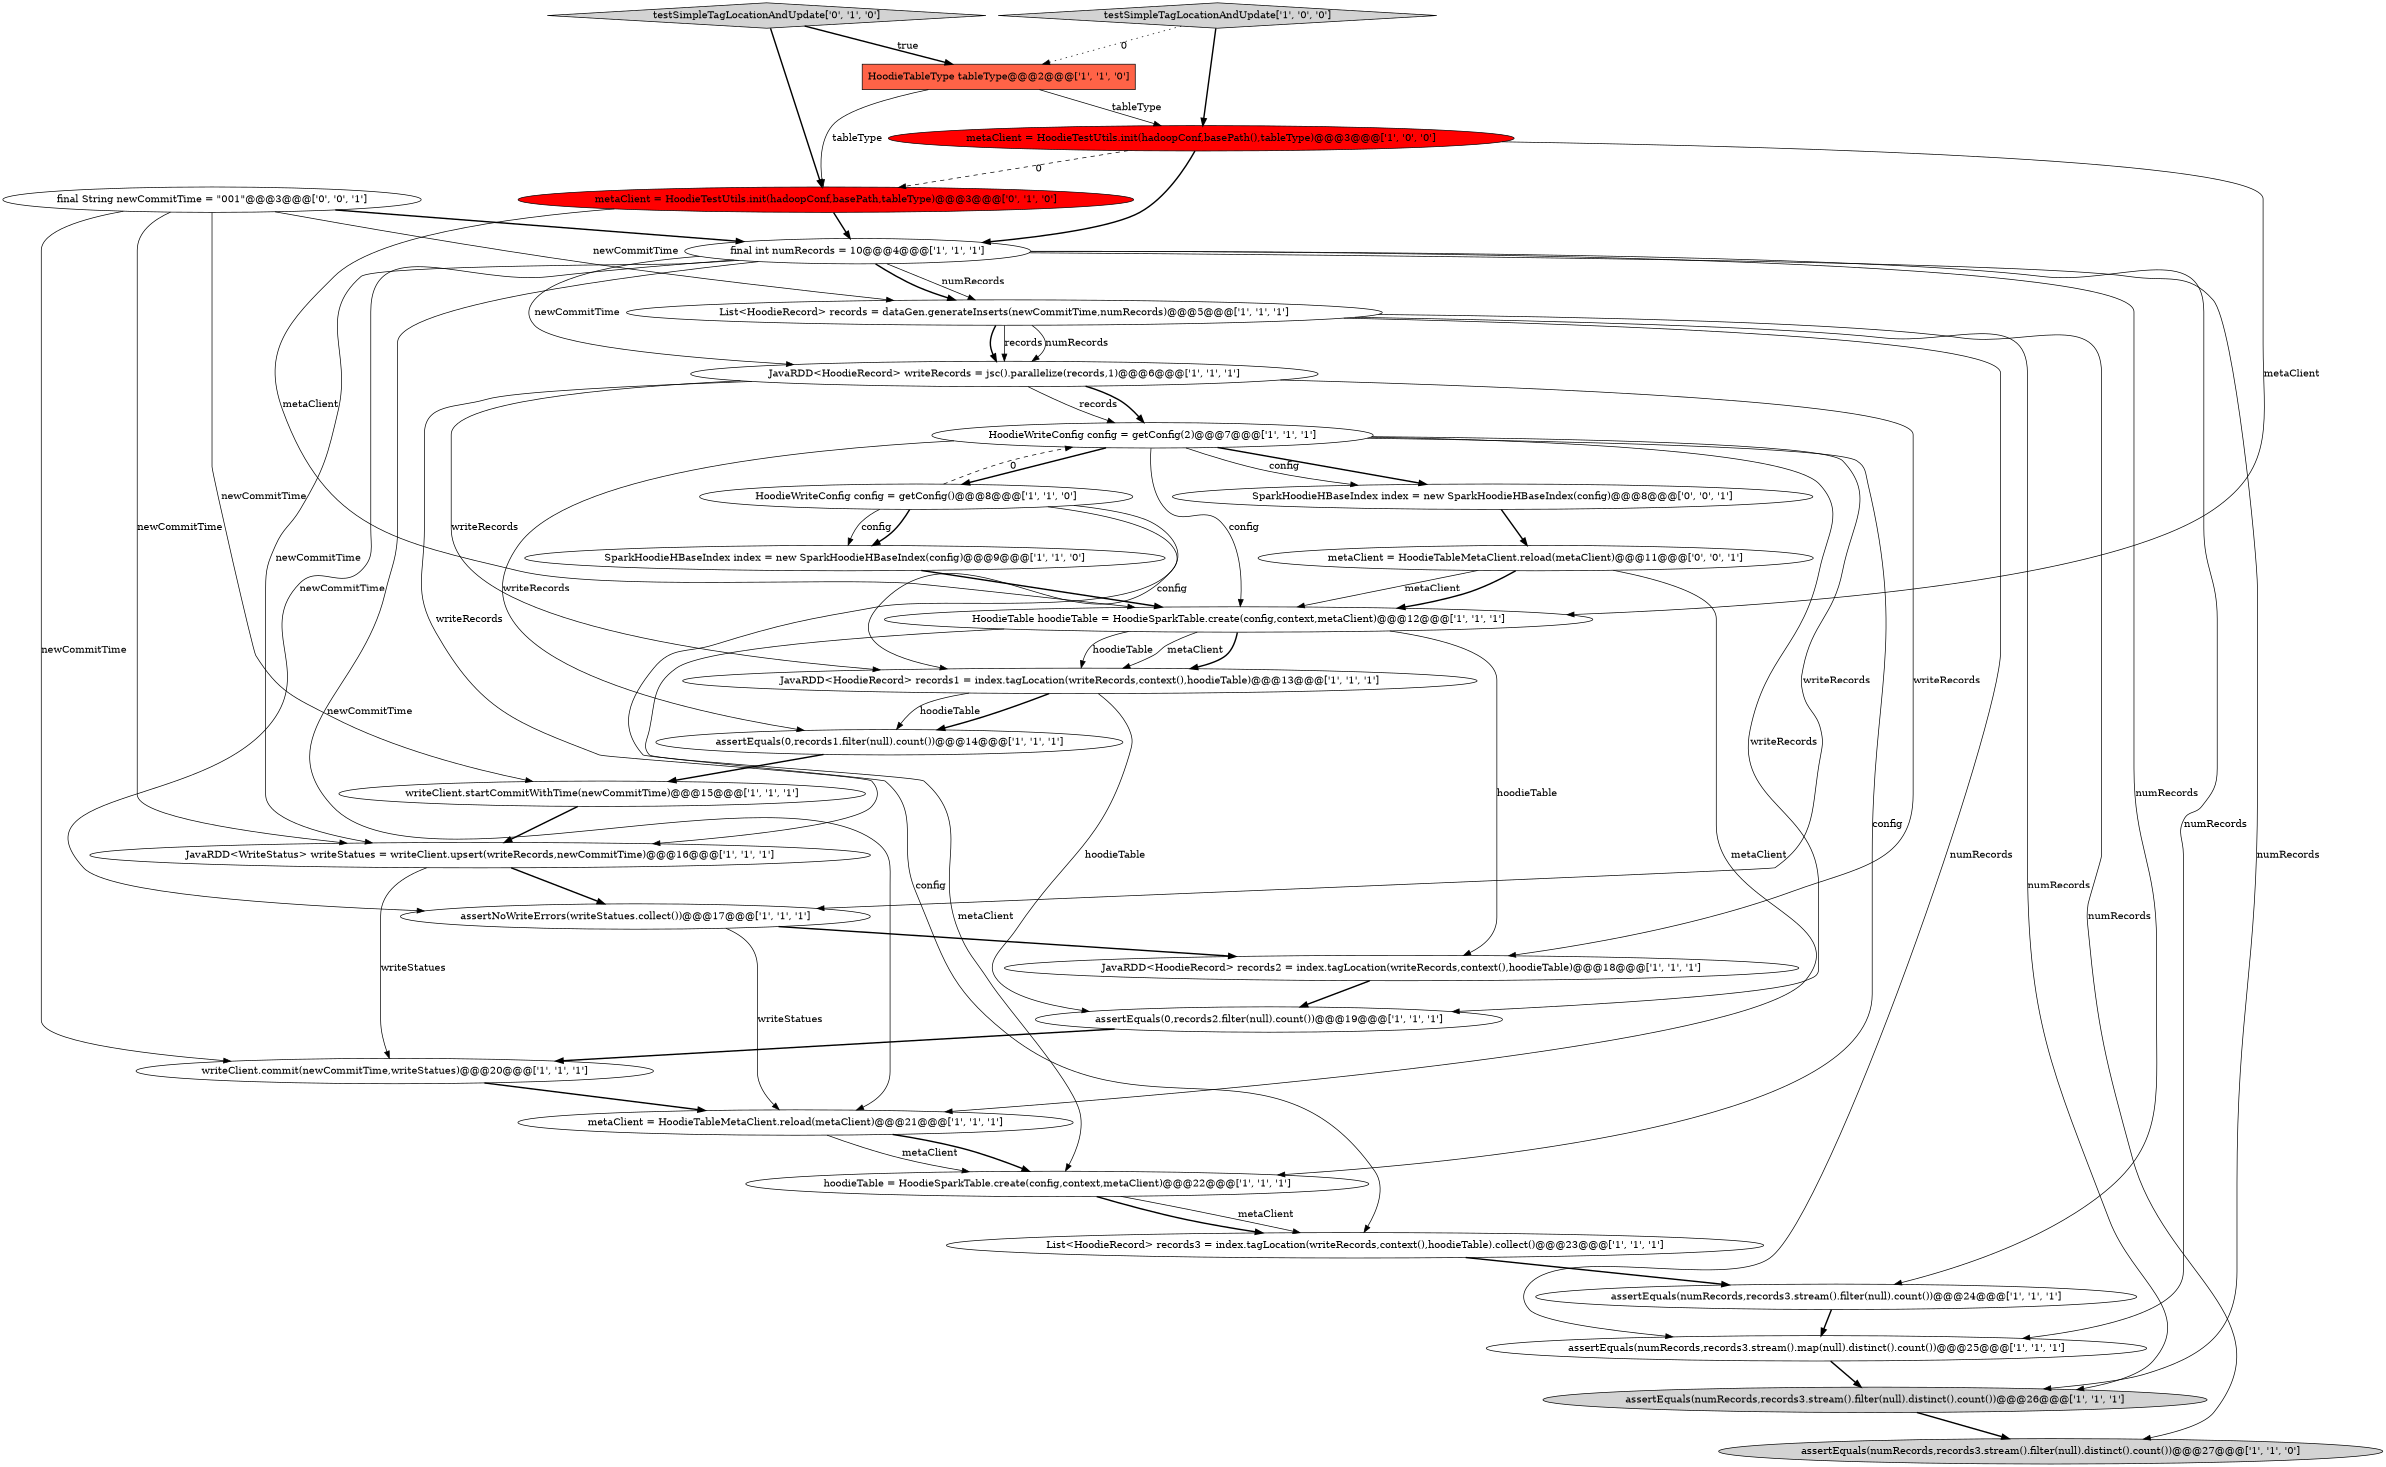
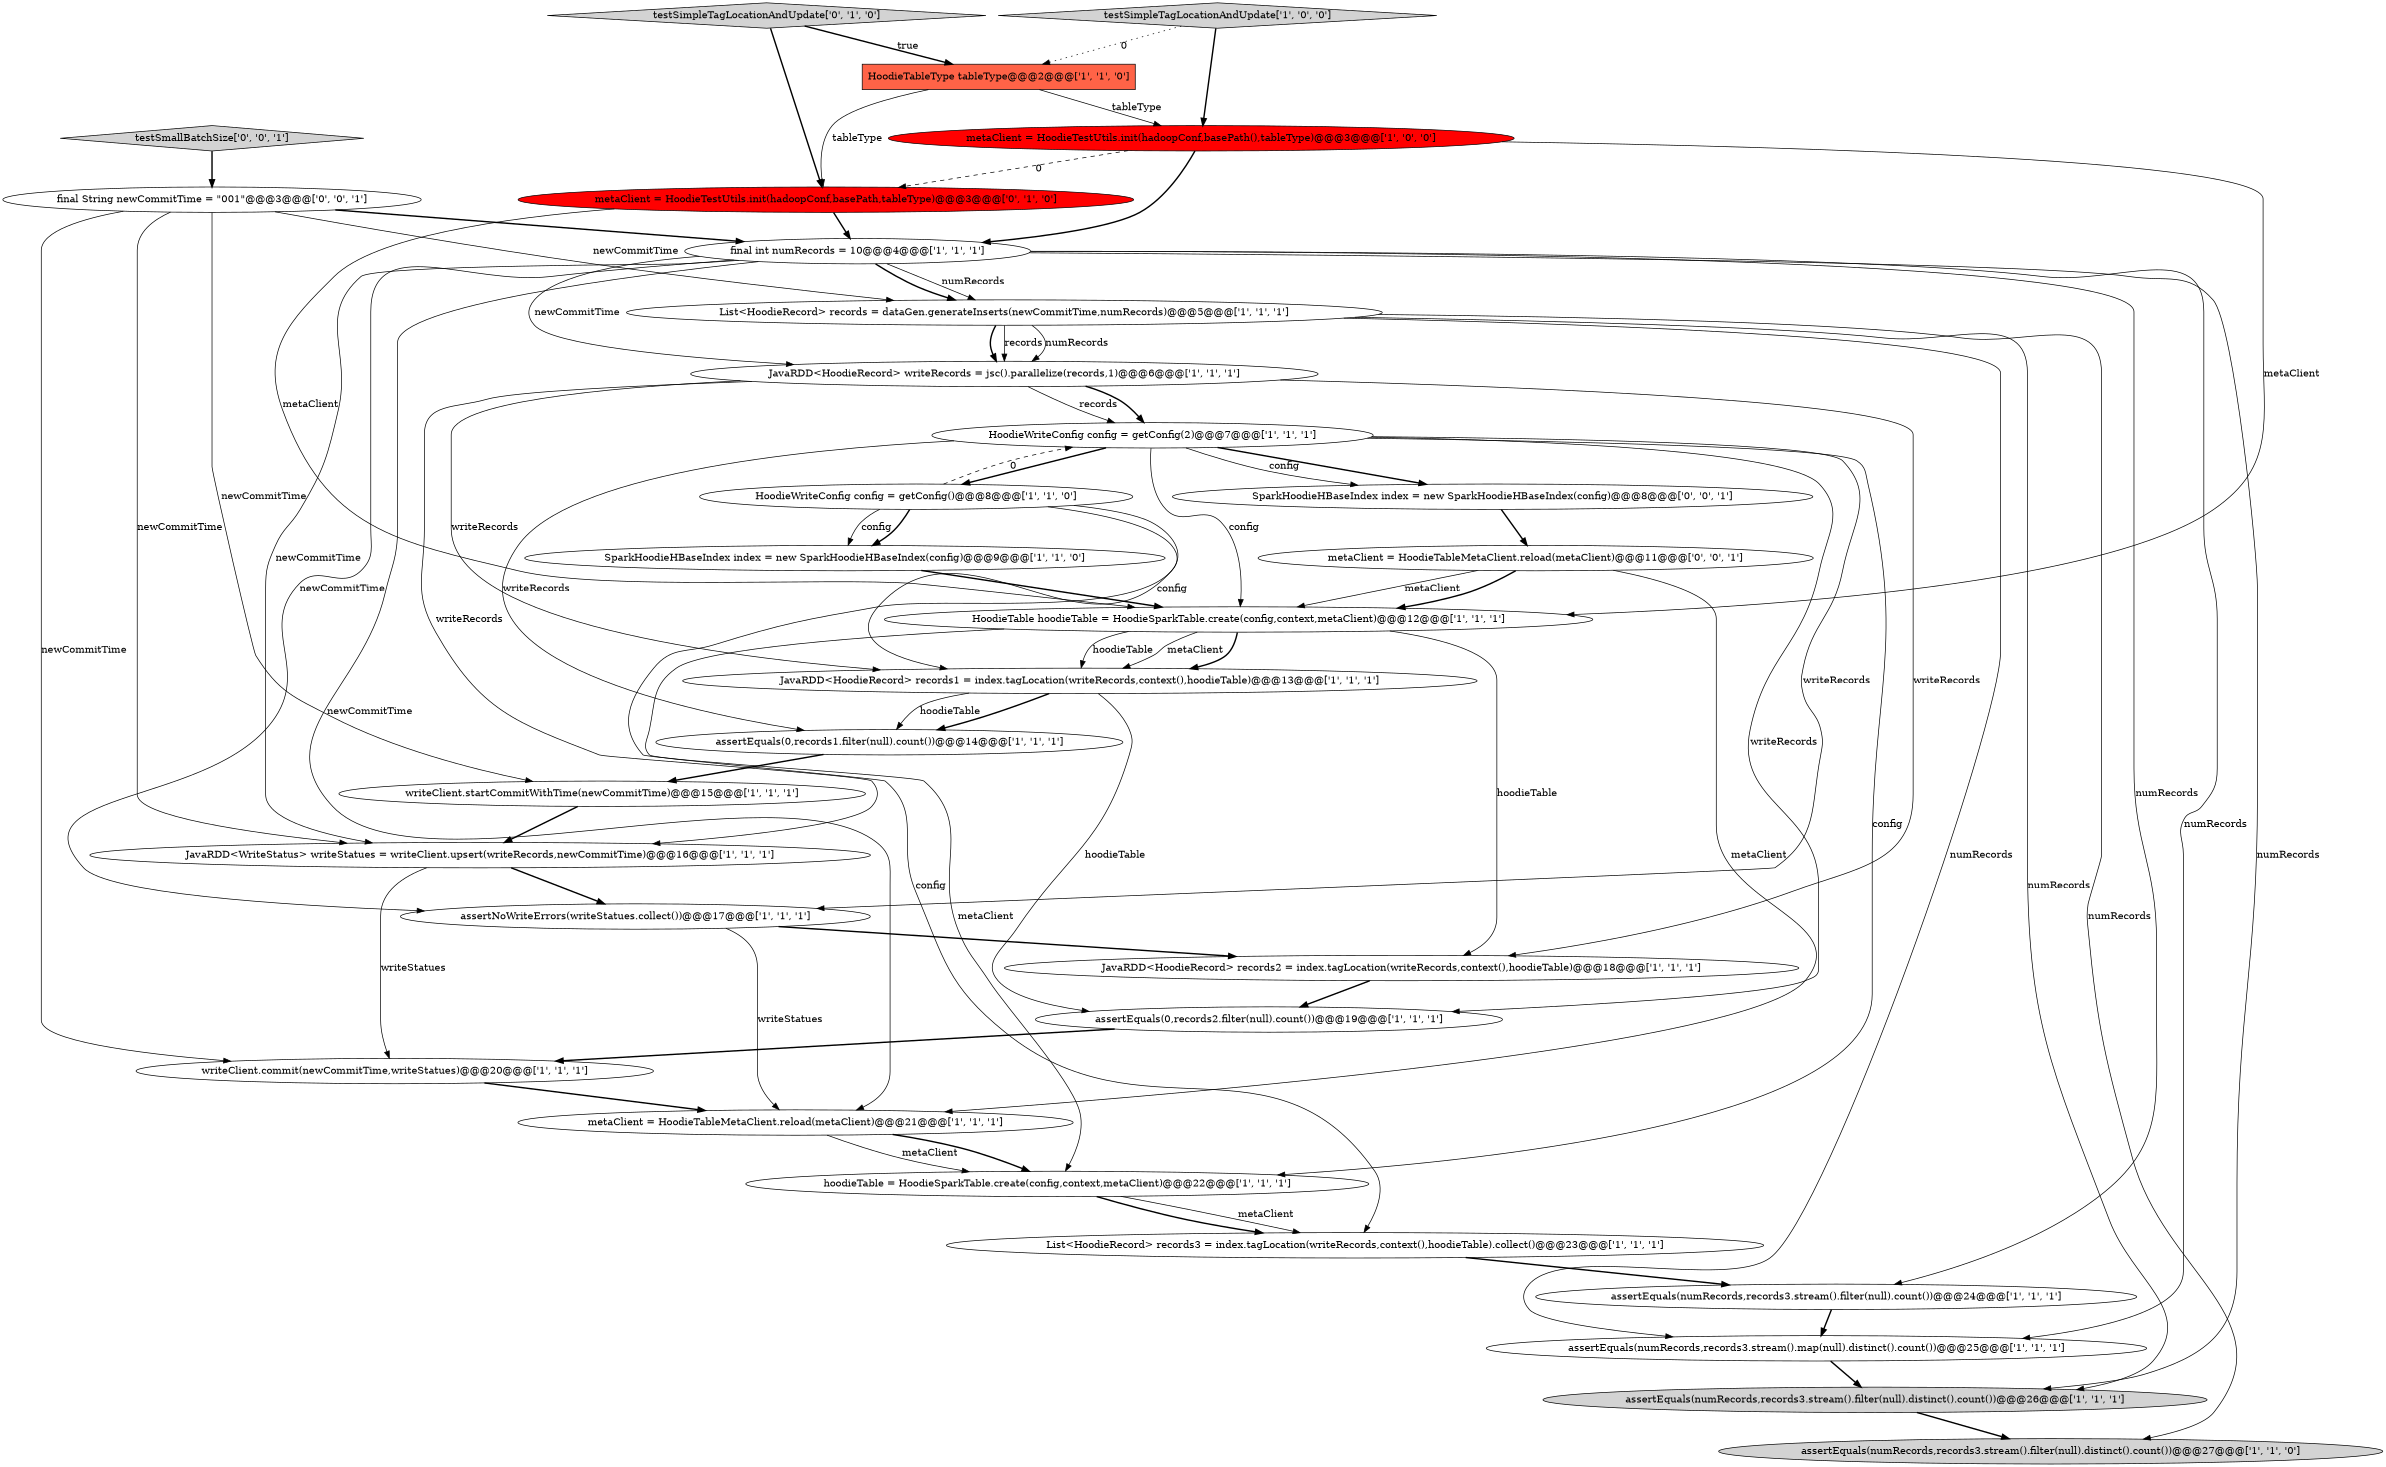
  digraph {
    node [fillcolor=white shape=ellipse style=filled]
    edge [style=solid]
    n1 [label="metaClient = HoodieTableMetaClient.reload(metaClient)@@@21@@@['1', '1', '1']"]
    n2 [label="hoodieTable = HoodieSparkTable.create(config,context,metaClient)@@@22@@@['1', '1', '1']"]
    n3 [label="List<HoodieRecord> records3 = index.tagLocation(writeRecords,context(),hoodieTable).collect()@@@23@@@['1', '1', '1']"]
    n4 [label="writeClient.startCommitWithTime(newCommitTime)@@@15@@@['1', '1', '1']"]
    n5 [label="JavaRDD<WriteStatus> writeStatues = writeClient.upsert(writeRecords,newCommitTime)@@@16@@@['1', '1', '1']"]
    n6 [label="writeClient.commit(newCommitTime,writeStatues)@@@20@@@['1', '1', '1']"]
    n7 [label="assertNoWriteErrors(writeStatues.collect())@@@17@@@['1', '1', '1']"]
    n8 [fillcolor=red label="metaClient = HoodieTestUtils.init(hadoopConf,basePath(),tableType)@@@3@@@['1', '0', '0']"]
    n9 [label="final int numRecords = 10@@@4@@@['1', '1', '1']"]
    n10 [fillcolor=red label="metaClient = HoodieTestUtils.init(hadoopConf,basePath,tableType)@@@3@@@['0', '1', '0']"]
    n11 [label="HoodieTable hoodieTable = HoodieSparkTable.create(config,context,metaClient)@@@12@@@['1', '1', '1']"]
    n12 [label="assertEquals(numRecords,records3.stream().filter(null).count())@@@24@@@['1', '1', '1']"]
    n13 [label="List<HoodieRecord> records = dataGen.generateInserts(newCommitTime,numRecords)@@@5@@@['1', '1', '1']"]
    n14 [fillcolor=lightgray label="assertEquals(numRecords,records3.stream().filter(null).distinct().count())@@@26@@@['1', '1', '1']"]
    n15 [label="JavaRDD<HoodieRecord> writeRecords = jsc().parallelize(records,1)@@@6@@@['1', '1', '1']"]
    n16 [label="assertEquals(numRecords,records3.stream().map(null).distinct().count())@@@25@@@['1', '1', '1']"]
    n17 [label="JavaRDD<HoodieRecord> records1 = index.tagLocation(writeRecords,context(),hoodieTable)@@@13@@@['1', '1', '1']"]
    n18 [label="JavaRDD<HoodieRecord> records2 = index.tagLocation(writeRecords,context(),hoodieTable)@@@18@@@['1', '1', '1']"]
    n19 [label="assertEquals(0,records2.filter(null).count())@@@19@@@['1', '1', '1']"]
    n20 [fillcolor=lightgray label="assertEquals(numRecords,records3.stream().filter(null).distinct().count())@@@27@@@['1', '1', '0']"]
    n21 [label="HoodieWriteConfig config = getConfig(2)@@@7@@@['1', '1', '1']"]
    n22 [label="assertEquals(0,records1.filter(null).count())@@@14@@@['1', '1', '1']"]
    n23 [label="metaClient = HoodieTableMetaClient.reload(metaClient)@@@11@@@['0', '0', '1']"]
    n24 [label="final String newCommitTime = \"001\"@@@3@@@['0', '0', '1']"]
    n25 [fillcolor=lightgray label="testSimpleTagLocationAndUpdate['1', '0', '0']" shape=diamond]
    n26 [fillcolor=tomato label="HoodieTableType tableType@@@2@@@['1', '1', '0']" shape=box]
    n27 [fillcolor=lightgray label="testSimpleTagLocationAndUpdate['0', '1', '0']" shape=diamond]
    n28 [label="SparkHoodieHBaseIndex index = new SparkHoodieHBaseIndex(config)@@@8@@@['0', '0', '1']"]
    n29 [label="HoodieWriteConfig config = getConfig()@@@8@@@['1', '1', '0']"]
    n30 [label="SparkHoodieHBaseIndex index = new SparkHoodieHBaseIndex(config)@@@9@@@['1', '1', '0']"]
+   n31 [fillcolor=lightgray label="testSmallBatchSize['0', '0', '1']" shape=diamond]
    n1 -> n2 [style=bold]
    n1 -> n2 [label=metaClient]
    n2 -> n3 [label=metaClient]
    n2 -> n3 [style=bold]
    n3 -> n12 [style=bold]
    n4 -> n5 [style=bold]
    n5 -> n6 [label=writeStatues]
    n5 -> n7 [style=bold]
    n6 -> n1 [style=bold]
    n7 -> n1 [label=writeStatues]
    n7 -> n18 [style=bold]
    n8 -> n9 [style=bold]
    n8 -> n10 [label=0 style=dashed]
    n8 -> n11 [label=metaClient]
    n9 -> n1 [label=newCommitTime]
    n9 -> n5 [label=newCommitTime]
    n9 -> n7 [label=newCommitTime]
    n9 -> n12 [label=numRecords]
    n9 -> n13 [style=bold]
    n9 -> n13 [label=numRecords]
    n9 -> n14 [label=numRecords]
    n9 -> n15 [label=newCommitTime]
    n9 -> n16 [label=numRecords]
    n10 -> n9 [style=bold]
    n10 -> n11 [label=metaClient]
    n11 -> n2 [label=metaClient]
    n11 -> n17 [style=bold]
    n11 -> n17 [label=hoodieTable]
    n11 -> n17 [label=metaClient]
    n11 -> n18 [label=hoodieTable]
    n12 -> n16 [style=bold]
    n13 -> n14 [label=numRecords]
    n13 -> n15 [style=bold]
    n13 -> n15 [label=records]
    n13 -> n15 [label=numRecords]
    n13 -> n16 [label=numRecords]
    n13 -> n20 [label=numRecords]
    n14 -> n20 [style=bold]
    n15 -> n5 [label=writeRecords]
    n15 -> n17 [label=writeRecords]
    n15 -> n18 [label=writeRecords]
    n15 -> n21 [label=records]
    n15 -> n21 [style=bold]
    n16 -> n14 [style=bold]
    n17 -> n19 [label=hoodieTable]
    n17 -> n22 [style=bold]
    n17 -> n22 [label=hoodieTable]
    n18 -> n19 [style=bold]
    n19 -> n6 [style=bold]
    n21 -> n2 [label=config]
    n21 -> n7 [label=writeRecords]
    n21 -> n11 [label=config]
    n21 -> n19 [label=writeRecords]
    n21 -> n22 [label=writeRecords]
    n21 -> n28 [style=bold]
    n21 -> n28 [label=config]
    n21 -> n29 [style=bold]
    n22 -> n4 [style=bold]
    n23 -> n1 [label=metaClient]
    n23 -> n11 [label=metaClient]
    n23 -> n11 [style=bold]
    n24 -> n4 [label=newCommitTime]
    n24 -> n5 [label=newCommitTime]
    n24 -> n6 [label=newCommitTime]
    n24 -> n9 [style=bold]
    n24 -> n13 [label=newCommitTime]
    n25 -> n8 [style=bold]
    n25 -> n26 [label=0 style=dotted]
    n26 -> n8 [label=tableType]
    n26 -> n10 [label=tableType]
    n27 -> n10 [style=bold]
    n27 -> n26 [label=true style=bold]
    n28 -> n23 [style=bold]
    n29 -> n3 [label=config]
    n29 -> n17 [label=config]
    n29 -> n21 [label=0 style=dashed]
    n29 -> n30 [label=config]
    n29 -> n30 [style=bold]
    n30 -> n11 [style=bold]
+   n31 -> n24 [style=bold]
  }
